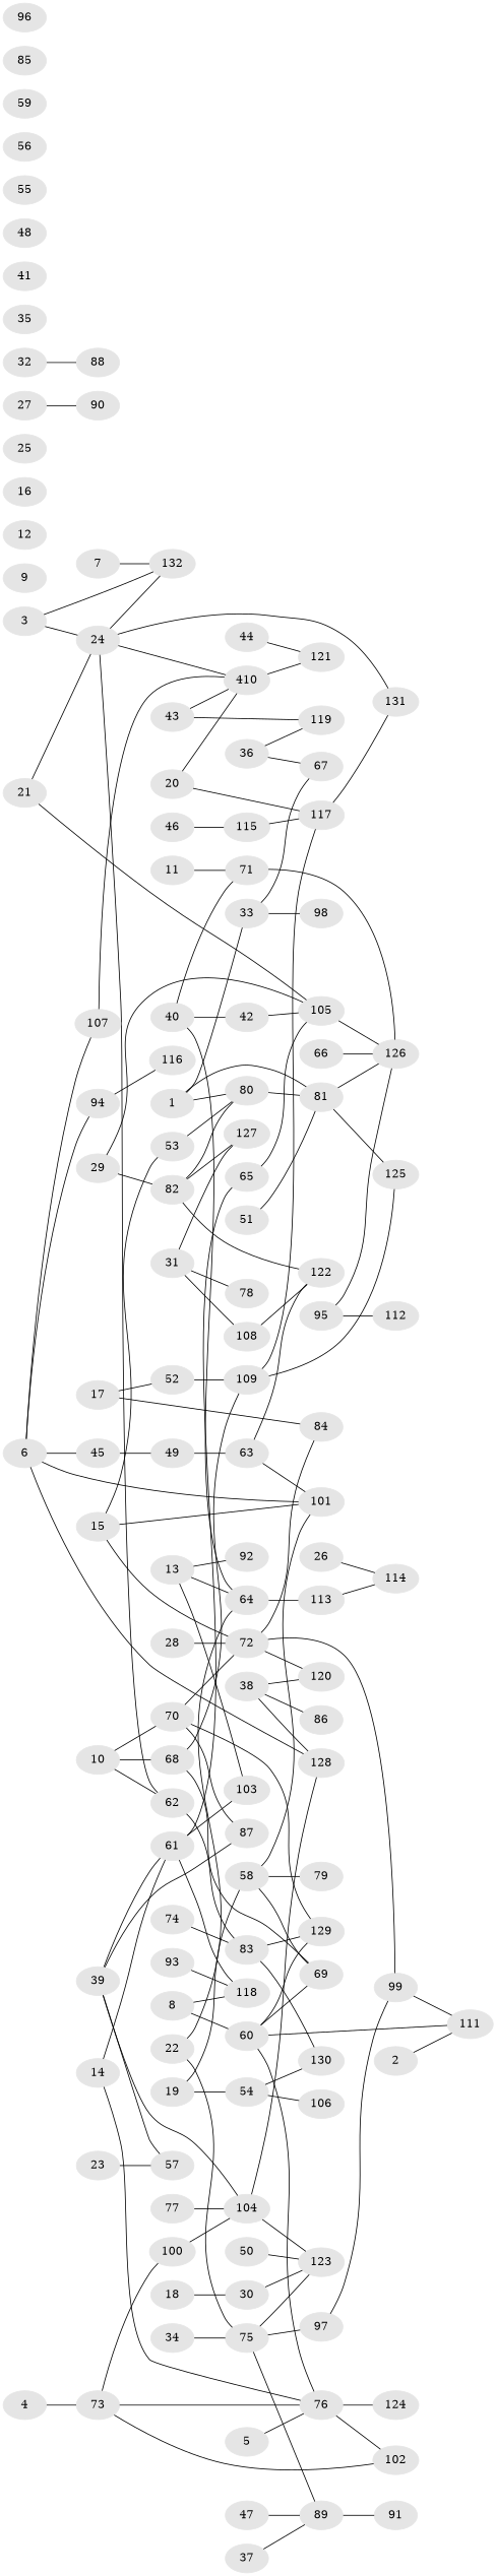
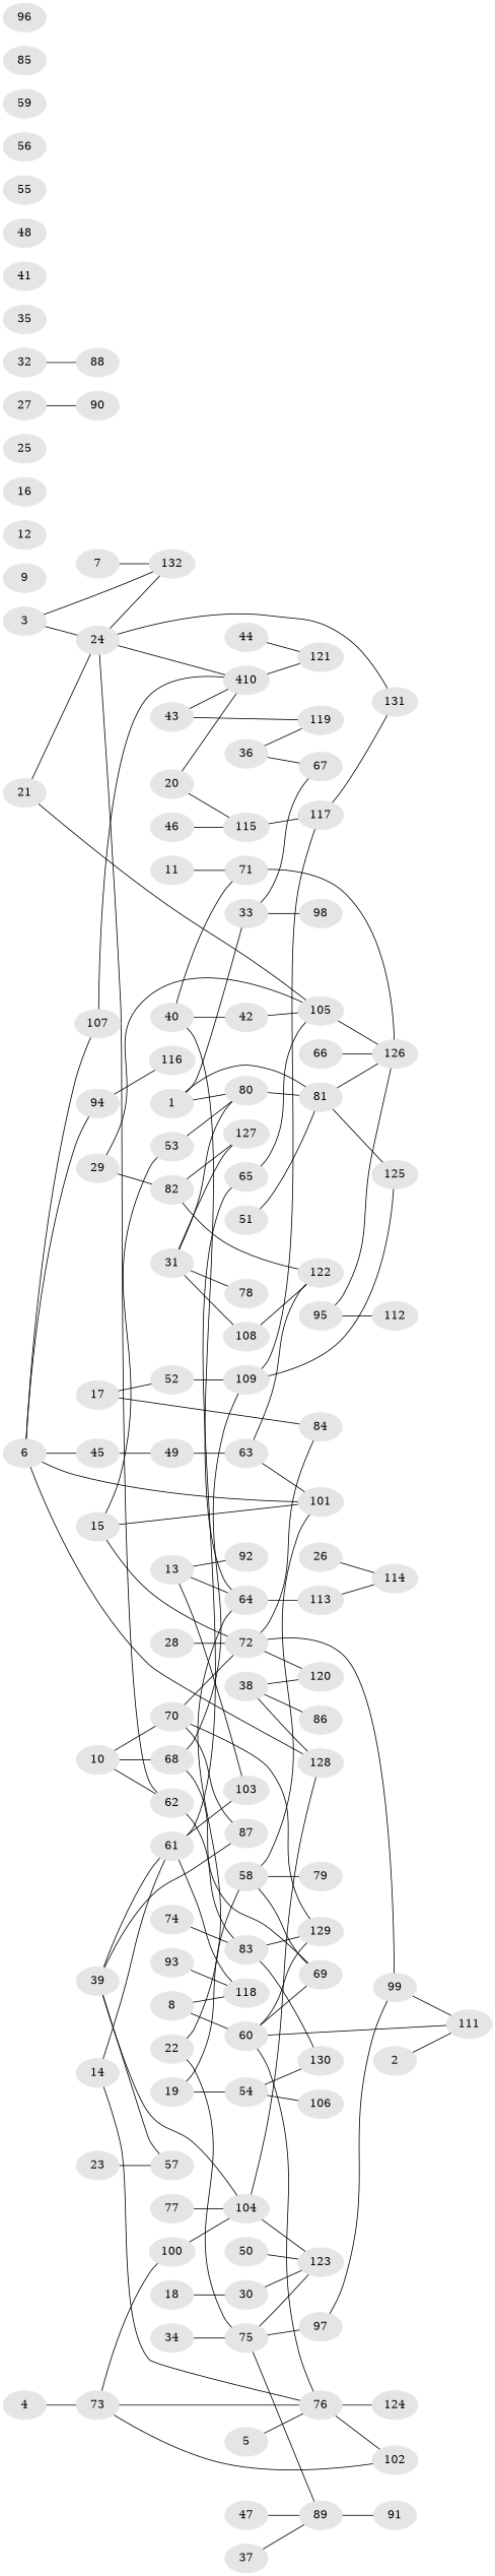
  graph {
    rankdir=LR
    node [color=gray90 style=filled]
    1
    33
    80
    81
    67
    98
    126
    125
    2
    111
    3
    24
    132
    62
    n15 [label=410]
    131
    4
    73
    76
    100
    102
    5
    44
    121
    124
    6
    45
    94
    101
    107
    128
    49
    116
    7
    8
    60
    118
    69
    129
    9
    10
    68
    70
    83
    109
    72
    87
    11
    71
    12
    13
    64
    92
    103
    113
    14
    61
    65
    15
    53
    84
    120
    99
    16
    17
    52
    18
    30
    123
    19
    54
    58
    106
    130
    79
    20
    117
    21
    105
    22
    75
    89
    97
    23
    57
    25
    26
    114
    27
    90
    28
    29
    82
    127
    122
    31
    78
    108
    32
    88
    34
    35
    36
    119
    37
    91
    38
    86
    39
    104
    40
    42
    41
    43
    63
    46
    115
    47
    48
    50
    51
    55
    56
    59
    66
    74
    77
    85
    93
    95
    112
    96
    1 -- 33
    1 -- 80
    1 -- 81
    33 -- 67
    33 -- 98
    80 -- 81
    81 -- 126
    81 -- 125
    2 -- 111
    3 -- 24
    3 -- 132
    24 -- 132
    24 -- 62
    24 -- n15
    24 -- 131
    62 -- 83
    n15 -- 121
    4 -- 73
    73 -- 76
    73 -- 100
    73 -- 102
    76 -- 102
    76 -- 124
    100 -- 104
    5 -- 76
    44 -- 121
    6 -- 45
    6 -- 94
    6 -- 101
    6 -- 107
    6 -- 128
    45 -- 49
    94 -- 116
    107 -- n15
    49 -- 63
    7 -- 132
    8 -- 60
    8 -- 118
    60 -- 111
    60 -- 76
    60 -- 69
    60 -- 129
    10 -- 62
    10 -- 68
    10 -- 70
    68 -- 69
    68 -- 109
    70 -- 129
    70 -- 72
    70 -- 87
    83 -- 129
    83 -- 130
    109 -- 125
    109 -- 117
    72 -- 84
    72 -- 120
    72 -- 99
    11 -- 71
    71 -- 126
    13 -- 64
    13 -- 92
    13 -- 103
    64 -- 113
    113 -- 114
    14 -- 76
    14 -- 61
    61 -- 118
    61 -- 103
    61 -- 65
    65 -- 105
    15 -- 101
    15 -- 72
    15 -- 53
    53 -- 80
    99 -- 111
    17 -- 84
    17 -- 52
    52 -- 109
    18 -- 30
    30 -- 123
    19 -- 54
    19 -- 58
    54 -- 106
    54 -- 130
    58 -- 101
    58 -- 69
    58 -- 79
    20 -- n15
-   20 -- 117
+   20 -- 115
    117 -- 131
    21 -- 24
    21 -- 105
    105 -- 126
    22 -- 64
    22 -- 75
    75 -- 123
    75 -- 89
    75 -- 97
    89 -- 91
    97 -- 99
    23 -- 57
    26 -- 114
    27 -- 90
    28 -- 72
    29 -- 105
    29 -- 82
    82 -- 127
    82 -- 122
-   82 -- 80
+   31 -- 80
    31 -- 127
    31 -- 78
    31 -- 108
    108 -- 122
    32 -- 88
    34 -- 75
    36 -- 67
    36 -- 119
    37 -- 89
    38 -- 128
    38 -- 120
    38 -- 86
    39 -- 87
    39 -- 61
    39 -- 57
    39 -- 104
    104 -- 128
    104 -- 123
    40 -- 71
    40 -- 64
    40 -- 42
    42 -- 105
    43 -- n15
    43 -- 119
    63 -- 101
    63 -- 122
    46 -- 115
    115 -- 117
    47 -- 89
    50 -- 123
    51 -- 81
    66 -- 126
    74 -- 83
    77 -- 104
    93 -- 118
    95 -- 126
    95 -- 112
  }
